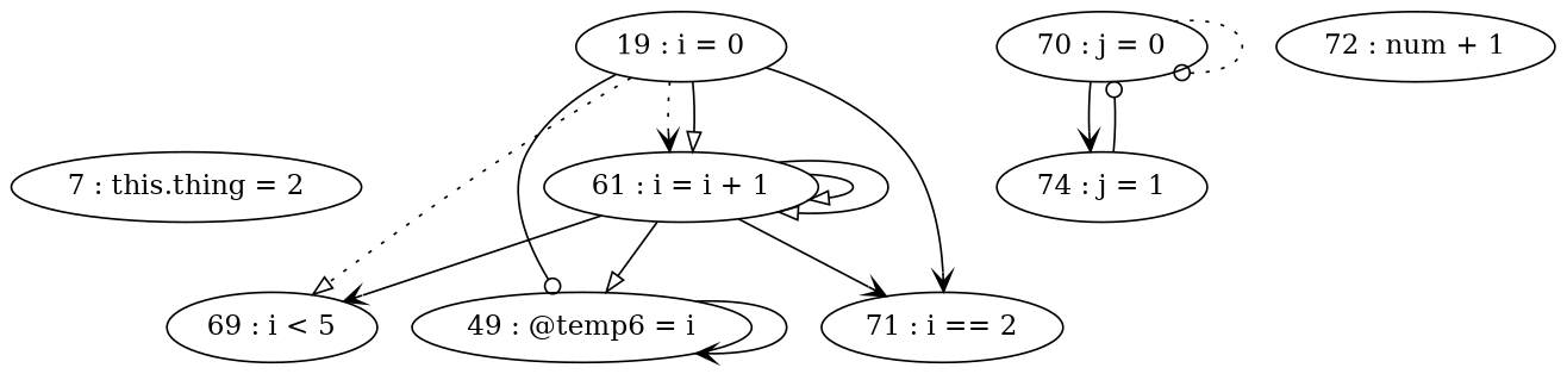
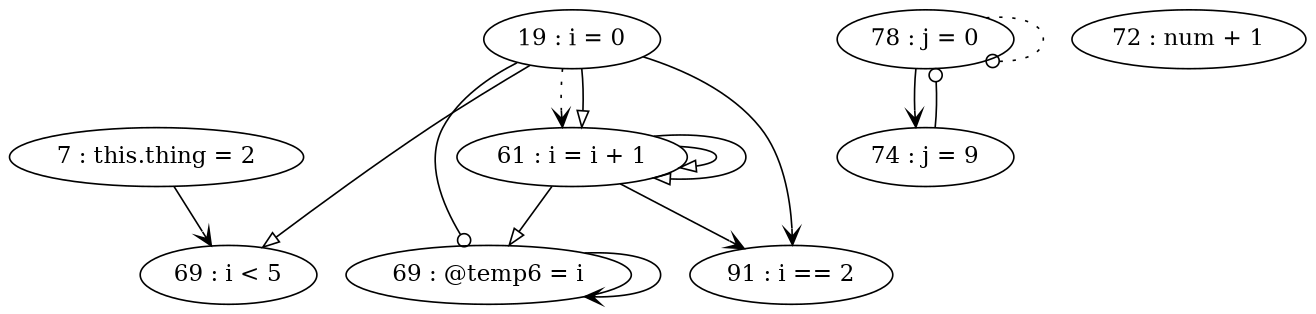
  digraph {
    edge [arrowhead=vee style=solid]
    "7 : this.thing = 2"
    n2 [label="19 : i = 0"]
-   "71 : i == 2"
-   "69 : @temp6 = i" [label="49 : @temp6 = i"]
+   "71 : i == 2" [label="91 : i == 2"]
+   "69 : @temp6 = i"
    "69 : i < 5"
    n6 [label="61 : i = i + 1"]
-   "70 : j = 0"
-   "74 : j = 1"
+   "70 : j = 0" [label="78 : j = 0"]
+   "74 : j = 1" [label="74 : j = 9"]
    n9 [label="72 : num + 1"]
    n2 -> "71 : i == 2"
    n2 -> "69 : @temp6 = i" [arrowhead=odot]
-   n2 -> "69 : i < 5" [arrowhead=onormal style=dotted]
+   n2 -> "69 : i < 5" [arrowhead=onormal]
    n2 -> n6 [style=dotted]
    n2 -> n6 [arrowhead=onormal]
    "69 : @temp6 = i" -> "69 : @temp6 = i"
    n6 -> "71 : i == 2"
    n6 -> "69 : @temp6 = i" [arrowhead=onormal]
-   n6 -> "69 : i < 5"
+   "7 : this.thing = 2" -> "69 : i < 5"
    n6 -> n6 [arrowhead=onormal]
    n6 -> n6 [arrowhead=onormal]
    "70 : j = 0" -> "70 : j = 0" [arrowhead=odot style=dotted]
    "70 : j = 0" -> "74 : j = 1"
    "74 : j = 1" -> "70 : j = 0" [arrowhead=odot]
  }
